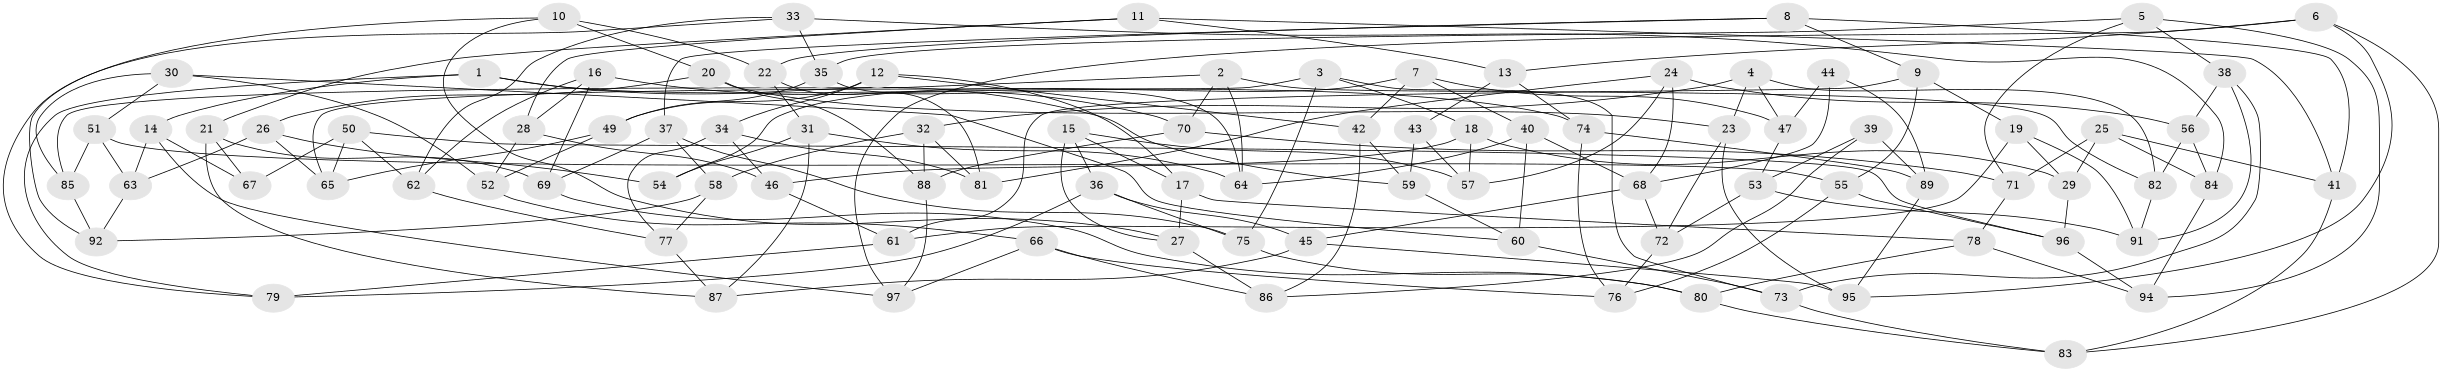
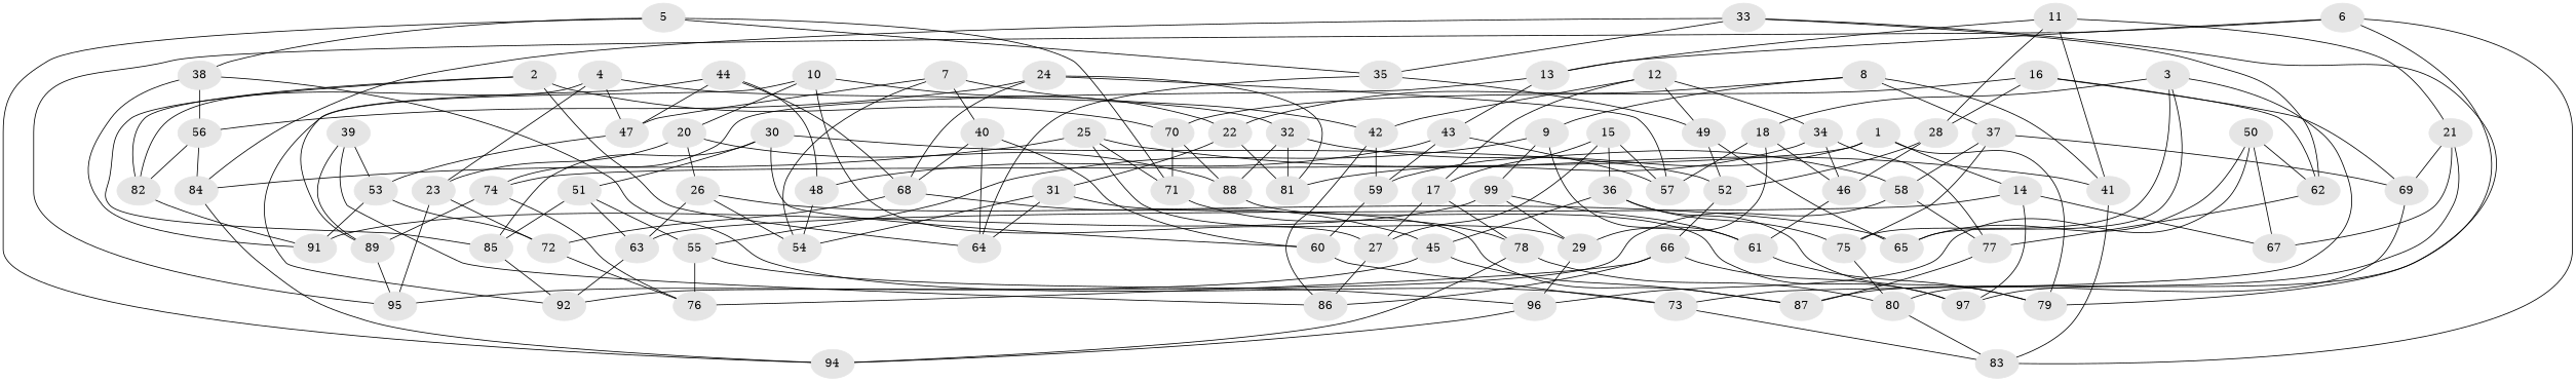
  graph {
    node [color=gray90 style=filled]
    1
    14
    59
    74
    79
    n6 [label=97]
    63
    67
    60
    89
    76
    2
    64
    70
    82
    85
    71
    88
    91
    92
    3
    18
    65
    73
    75
    57
    29
    46
    83
    80
    4
    23
    32
    47
    95
    72
    81
    58
    53
    5
    35
    38
    94
    49
    56
    78
    6
    13
    43
    7
    40
    42
    54
    68
    86
    8
    9
    22
    37
    41
-   19
+   19 [label=99]
    55
    61
    31
    69
    n66 [label=96]
    10
    20
    27
    26
    11
    21
    28
    87
    52
    12
    17
    34
    77
+   48
    15
    36
    45
    16
    62
    24
    84
    25
    66
    30
    51
    33
    39
    44
    50
    1 -- 14
    1 -- 59
    1 -- 74
    1 -- 79
    14 -- n6
    14 -- 63
    14 -- 67
    59 -- 60
    74 -- 89
    74 -- 76
    63 -- 92
    60 -- 73
    89 -- 95
    2 -- 64
    2 -- 70
    2 -- 82
    2 -- 85
    70 -- 71
    70 -- 88
    82 -- 91
    85 -- 92
    71 -- 78
    88 -- n6
    3 -- 18
    3 -- 65
    3 -- 73
    3 -- 75
    18 -- 57
    18 -- 29
    18 -- 46
    73 -- 83
    75 -- 80
    29 -- n66
    46 -- 61
    80 -- 83
    4 -- 82
    4 -- 23
    4 -- 32
    4 -- 47
    23 -- 95
    23 -- 72
    32 -- 88
    32 -- 81
    32 -- 58
    47 -- 53
    72 -- 76
    58 -- 92
    58 -- 77
    53 -- 91
    53 -- 72
    5 -- 71
    5 -- 35
    5 -- 38
    5 -- 94
    35 -- 64
    35 -- 49
    38 -- 91
    38 -- 73
    38 -- 56
    49 -- 65
    49 -- 52
    56 -- 82
    56 -- 84
    78 -- 80
    78 -- 94
    6 -- n6
    6 -- 83
    6 -- 95
    6 -- 13
    13 -- 74
    13 -- 43
    43 -- 59
    43 -- 57
+   43 -- 48
    7 -- 47
    7 -- 40
    7 -- 42
    7 -- 54
    40 -- 60
    40 -- 64
    40 -- 68
    42 -- 59
    42 -- 86
    68 -- 72
    68 -- 45
    8 -- 9
    8 -- 22
    8 -- 37
    8 -- 41
    9 -- 19
    9 -- 55
    9 -- 61
    22 -- 81
    22 -- 31
    37 -- 75
    37 -- 58
    37 -- 69
    41 -- 83
    19 -- 91
    19 -- 29
    19 -- 61
    55 -- 76
    55 -- n66
    61 -- 79
    31 -- 64
    31 -- 54
    31 -- 87
    69 -- 80
    n66 -- 94
    10 -- 92
    10 -- 22
    10 -- 20
    10 -- 27
    20 -- 88
    20 -- 23
    20 -- 26
    27 -- 86
    26 -- 63
    26 -- 65
    26 -- 54
    11 -- 13
    11 -- 41
    11 -- 21
    11 -- 28
    21 -- 67
    21 -- 69
    21 -- 87
    28 -- 46
    28 -- 52
    52 -- 66
    12 -- 49
    12 -- 42
    12 -- 17
    12 -- 34
    17 -- 78
    17 -- 27
    34 -- 46
    34 -- 81
    34 -- 77
    77 -- 87
+   48 -- 54
    15 -- 57
    15 -- 27
    15 -- 17
    15 -- 36
    36 -- 79
    36 -- 75
    36 -- 45
    45 -- 95
    45 -- 87
    16 -- 70
    16 -- 69
    16 -- 28
    16 -- 62
    62 -- 77
    24 -- 57
    24 -- 81
    24 -- 56
    24 -- 68
    84 -- 94
    25 -- 71
    25 -- 29
    25 -- 41
    25 -- 84
    66 -- n6
    66 -- 76
    66 -- 86
    30 -- 60
    30 -- 85
    30 -- 52
    30 -- 51
    51 -- 63
    51 -- 85
    51 -- 55
    33 -- 79
    33 -- 35
    33 -- 62
    33 -- 84
    39 -- 89
    39 -- 53
    39 -- 86
    44 -- 89
    44 -- 47
    44 -- 68
+   44 -- 48
    50 -- 67
    50 -- 65
    50 -- n66
    50 -- 62
  }
